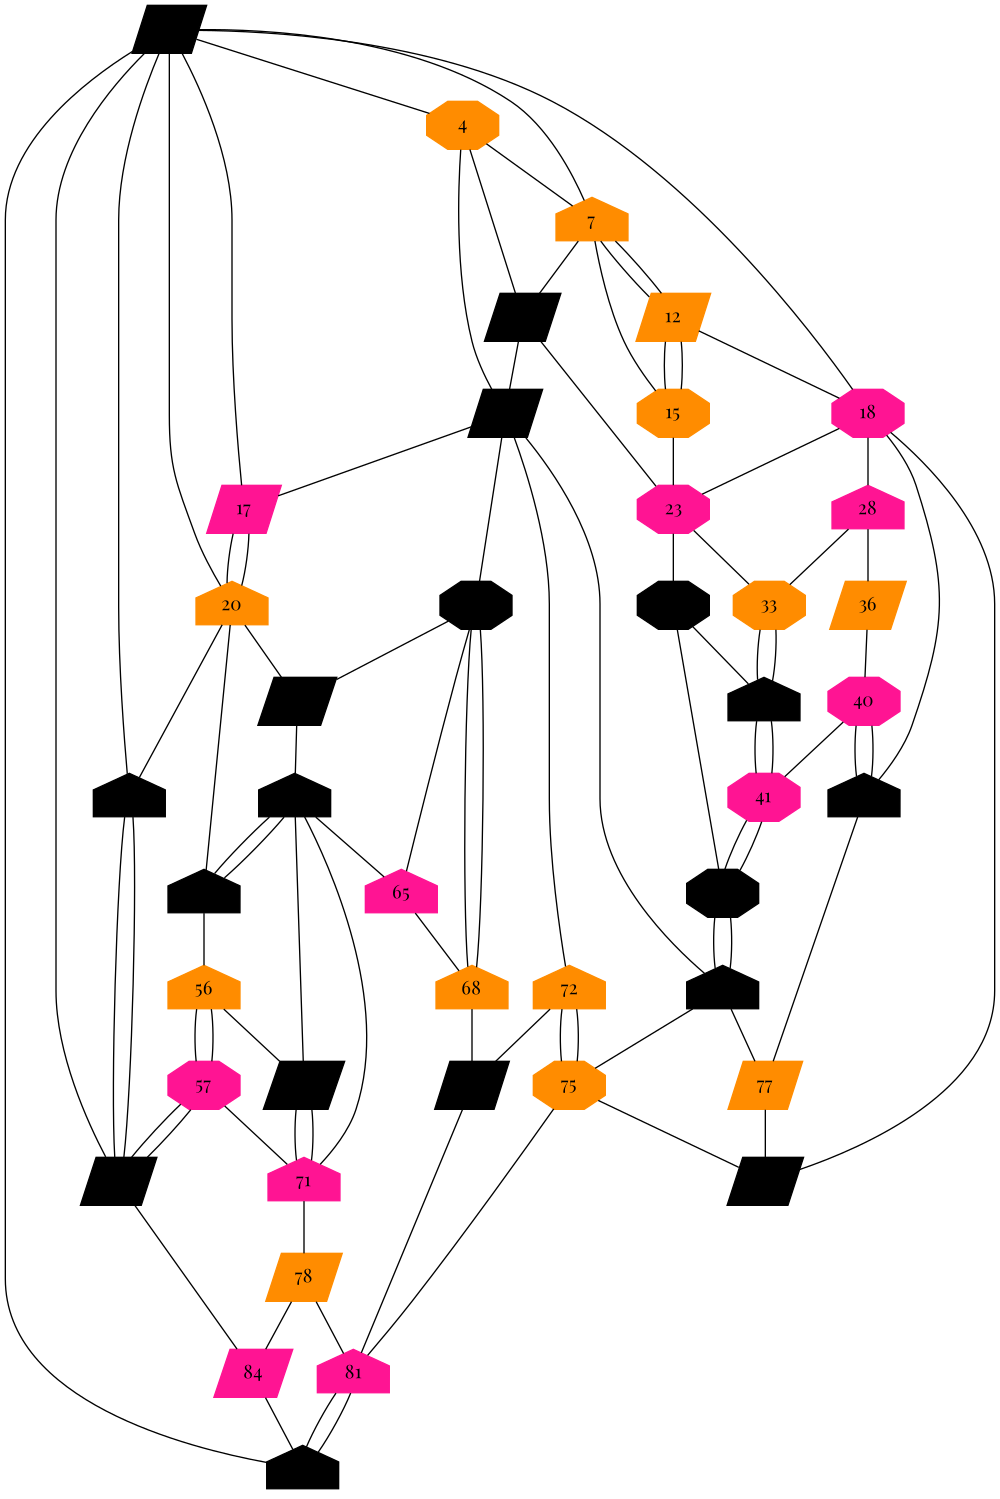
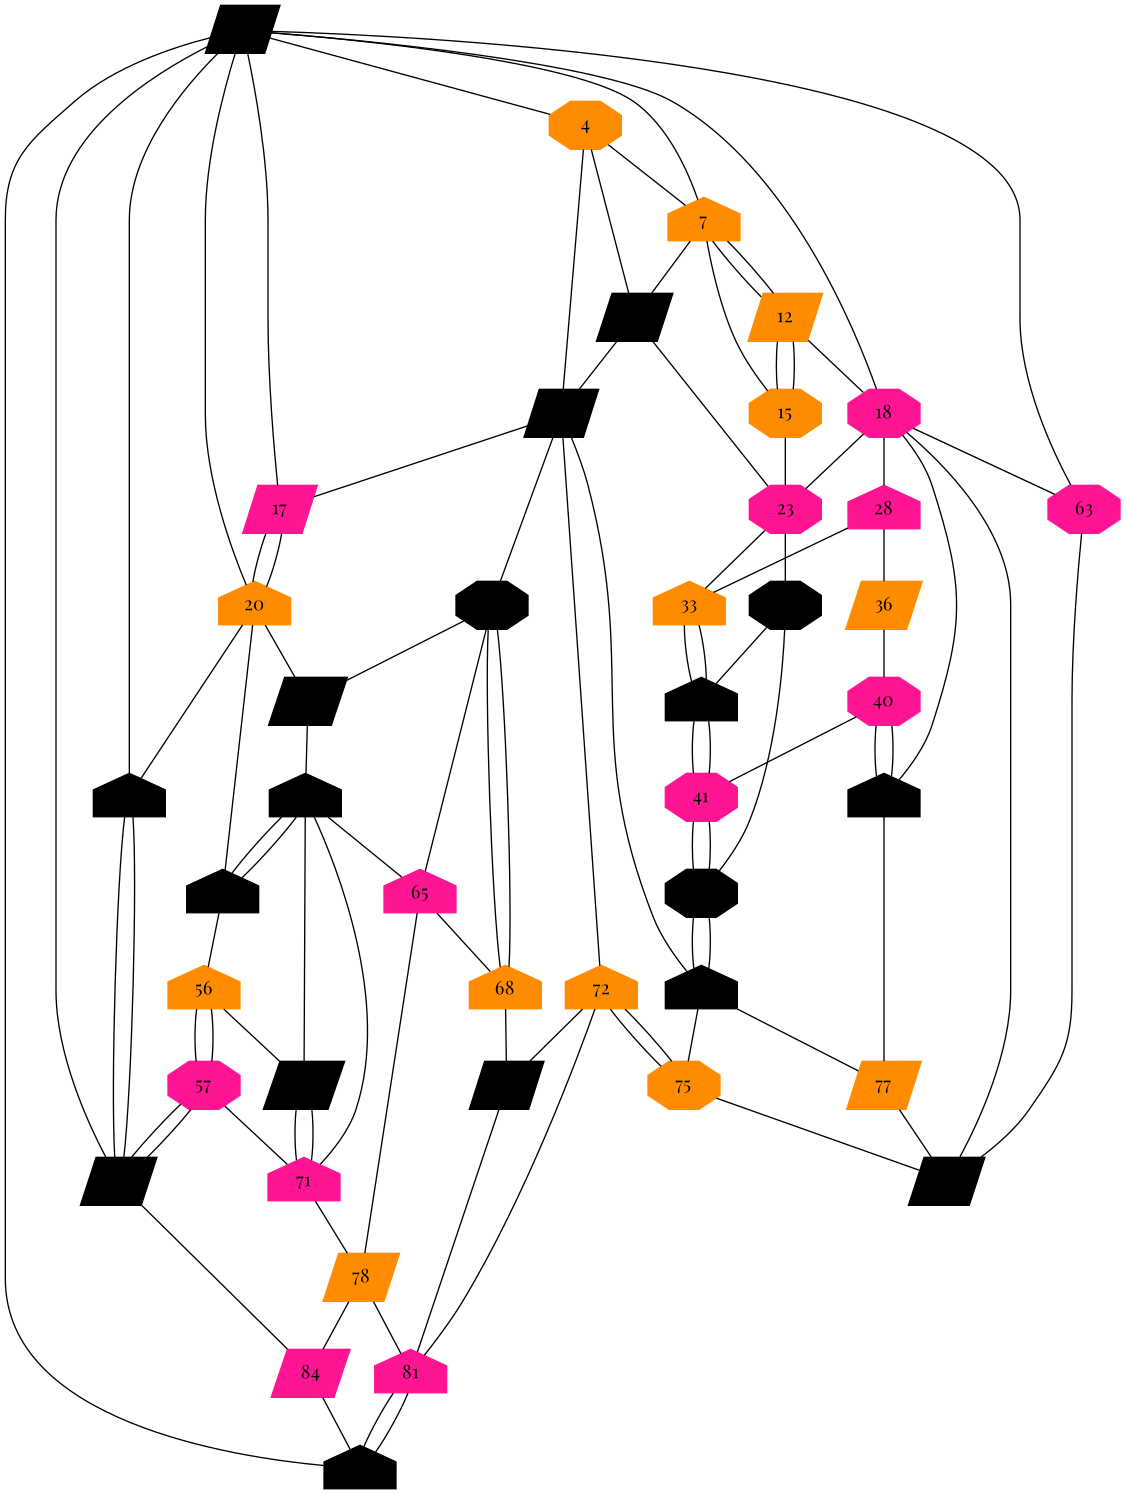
  graph {
    fontname="Playfair Display"
    node [color=black fontname="Playfair Display" shape=house style=filled]
    edge [fontname="Playfair Display"]
    1 [shape=parallelogram super="+2+6"]
    4 [color=darkorange shape=octagon super="+5+11"]
    7 [color=darkorange super="+8"]
    17 [color=deeppink shape=parallelogram]
    18 [color=deeppink shape=octagon super="+30+19"]
    20 [color=darkorange super="+47"]
    48
    58 [shape=parallelogram super="+67"]
+   63 [color=deeppink shape=octagon]
    86
    10 [shape=parallelogram super="+26"]
    16 [shape=parallelogram super="+27"]
    n13 [color=darkorange label=12 shape=parallelogram]
    15 [color=darkorange shape=octagon]
    23 [color=deeppink shape=octagon super="+24+34"]
    28 [color=deeppink super="+31+29"]
    53
    83 [shape=parallelogram super="+85"]
    46 [shape=parallelogram]
    55
    84 [color=deeppink shape=parallelogram]
    44 [shape=octagon super="+45"]
    51 [super="+74"]
    72 [color=darkorange]
-   33 [color=darkorange shape=octagon]
+   33 [color=darkorange]
    35 [shape=octagon super="+39"]
    65 [color=deeppink super="+69"]
    68 [color=darkorange]
    75 [color=darkorange shape=octagon super="+80"]
    77 [color=darkorange shape=parallelogram]
    73 [shape=parallelogram]
    36 [color=darkorange shape=parallelogram super="+37"]
    54 [super="+59"]
    56 [color=darkorange super="+61"]
    38
    50 [shape=octagon]
    40 [color=deeppink shape=octagon]
    41 [color=deeppink shape=octagon]
    78 [color=darkorange shape=parallelogram super="+79"]
    60 [shape=parallelogram]
    71 [color=deeppink super="+76"]
    81 [color=deeppink super="+82"]
    57 [color=deeppink shape=octagon super="+70"]
    1 -- 4
    1 -- 7
    1 -- 17
    1 -- 18
    1 -- 20
    1 -- 48
    1 -- 58 [weight=2]
+   1 -- 63
    1 -- 86
    4 -- 7
    4 -- 10
    4 -- 16
    7 -- 10
    7 -- n13
    7 -- n13
    7 -- 15
    17 -- 20
    17 -- 20
+   18 -- 63
    18 -- 23
    18 -- 28 [weight=2]
    18 -- 53
    18 -- 83
    20 -- 48
    20 -- 46
    20 -- 55
    48 -- 58
    48 -- 58
    58 -- 84
+   63 -- 83
    10 -- 16
    10 -- 23
    16 -- 17
    16 -- 44
    16 -- 51
    16 -- 72
    n13 -- 18
    n13 -- 15
    n13 -- 15
    15 -- 23
    23 -- 33
    23 -- 35 [weight=2]
    28 -- 33
    28 -- 36 [weight=3]
    53 -- 77
    46 -- 54
    55 -- 56
    84 -- 86
    44 -- 46
    44 -- 65
    44 -- 68
    44 -- 68
    51 -- 75
    51 -- 77
    72 -- 75
    72 -- 75
    72 -- 73
    33 -- 38
    33 -- 38
    35 -- 38
    35 -- 50
    65 -- 68
+   65 -- 78
    68 -- 73
    75 -- 83
-   75 -- 81
+   72 -- 81
    77 -- 83
    73 -- 81
    36 -- 40
    54 -- 55
    54 -- 55
    54 -- 65
    54 -- 60
    54 -- 71
    56 -- 60
    56 -- 57 [weight=2]
    56 -- 57
    38 -- 41
    38 -- 41
    50 -- 51
    50 -- 51
    40 -- 53
    40 -- 53
    40 -- 41
    41 -- 50
    41 -- 50
    78 -- 84
    78 -- 81
    60 -- 71
    60 -- 71
    71 -- 78
    81 -- 86
    81 -- 86
    57 -- 58
    57 -- 58
    57 -- 71
  }
